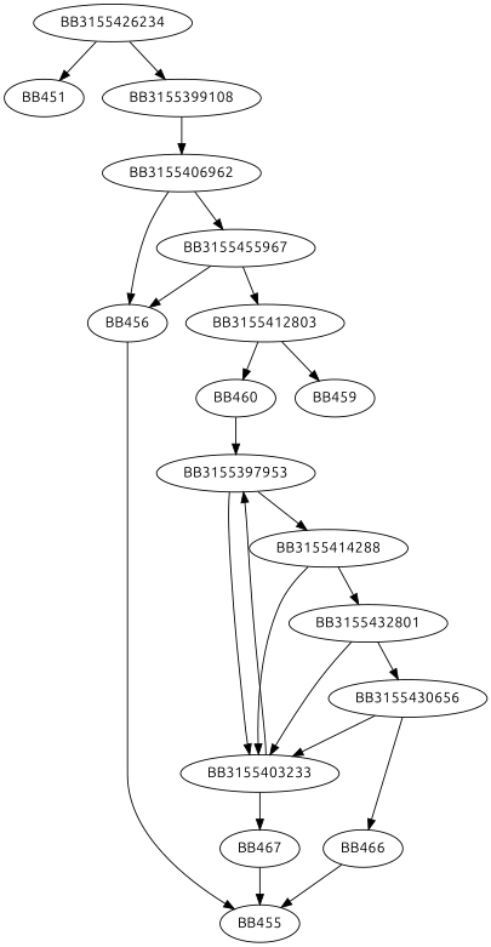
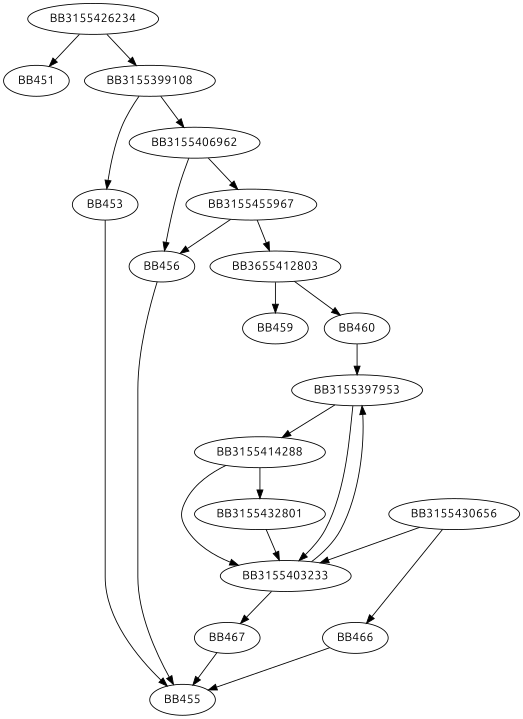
  digraph {
    fontname=Ubuntu
    node [fontname=Ubuntu]
    edge [fontname=Ubuntu]
    BB3155426234
    BB451
    BB3155399108
+   BB453
    BB3155406962
    BB455
    BB456
    BB3155455967
-   BB3155412803
+   BB3155412803 [label=BB3655412803]
    BB459
    BB460
    BB3155397953
    BB3155414288
    BB3155403233
    BB3155432801
    BB467
    BB3155430656
    BB466
    BB3155426234 -> BB451
    BB3155426234 -> BB3155399108
+   BB3155399108 -> BB453
    BB3155399108 -> BB3155406962
+   BB453 -> BB455
    BB3155406962 -> BB456
    BB3155406962 -> BB3155455967
    BB456 -> BB455
    BB3155455967 -> BB456
    BB3155455967 -> BB3155412803
    BB3155412803 -> BB459
    BB3155412803 -> BB460
    BB460 -> BB3155397953
    BB3155397953 -> BB3155414288
    BB3155397953 -> BB3155403233
    BB3155414288 -> BB3155403233
    BB3155414288 -> BB3155432801
    BB3155403233 -> BB3155397953
    BB3155403233 -> BB467
    BB3155432801 -> BB3155403233
-   BB3155432801 -> BB3155430656
    BB467 -> BB455
    BB3155430656 -> BB3155403233
    BB3155430656 -> BB466
    BB466 -> BB455
  }
